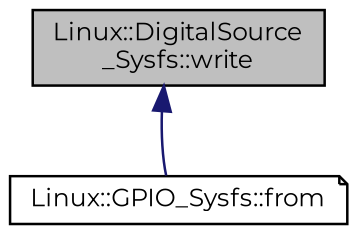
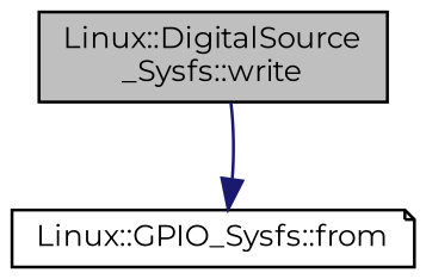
  digraph {
    rankdir=TB
    fontname=Montserrat
    node [color=black fontname=Montserrat fontsize=10 style=filled]
    n1 [fillcolor=grey75 fontcolor=black height=0.2 label="Linux::DigitalSource\l_Sysfs::write" shape=box width=0.4]
    n2 [fillcolor=white height=0.2 label="Linux::GPIO_Sysfs::from" shape=note width=0.4]
-   n1 -> n2 [color=midnightblue dir=back fontname=Montserrat fontsize=10 labelfontname=Helvetica labelfontsize=10 style=solid]
+   n2 -> n1 [color=midnightblue dir=back fontname=Montserrat fontsize=10 labelfontname=Helvetica labelfontsize=10 style=solid]
  }
